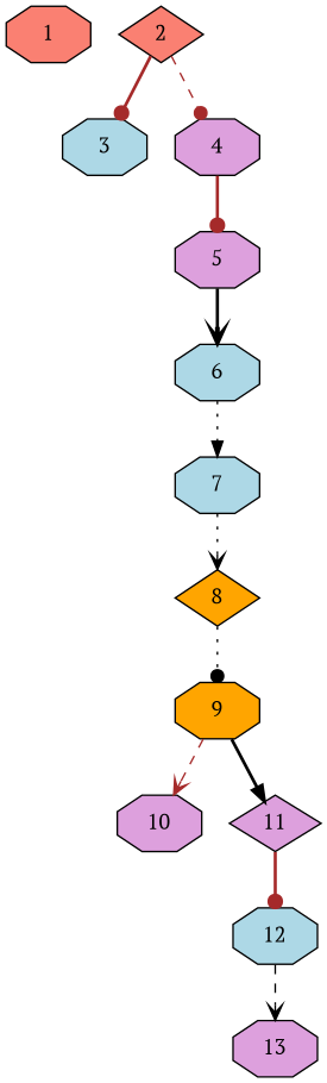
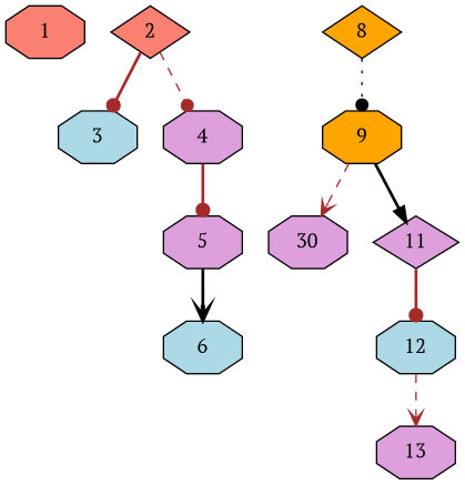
  digraph {
    fontname="PT Serif"
    node [alpha=0.08 fillcolor=plum fontname="PT Serif" shape=octagon style=filled]
    edge [arrowhead=dot color=black fontname="PT Serif" style=bold]
    1 [expect_size=1043550883968712704 fillcolor=salmon]
    2 [alpha=0.16 expect_size=16337430535092660 fillcolor=salmon shape=diamond]
    3 [expect_size=6945661235115058 fillcolor=lightblue]
    4 [alpha=0.03 expect_size=3717393739145019392]
    5 [alpha=0.04 expect_size=180449113289769]
    6 [alpha=0.07 expect_size=1155420076552943 fillcolor=lightblue]
-   7 [alpha=0.10 expect_size=2874908783794253 fillcolor=lightblue]
    8 [alpha=0.12 expect_size=31708067666167 fillcolor=orange shape=diamond]
    9 [alpha=0.17 expect_size=58634545632641024 fillcolor=orange]
-   10 [alpha=0.19 expect_size=1347498357395816448]
+   10 [alpha=0.19 expect_size=1347498357395816448 label=30]
    11 [alpha=0.00 expect_size=1044086411061276 shape=diamond]
    12 [alpha=0.03 expect_size=441044539370266 fillcolor=lightblue]
    13 [alpha=0.11 expect_size=102266084879408]
    2 -> 3 [color=brown]
    2 -> 4 [color=brown style=dashed]
    4 -> 5 [color=brown]
    5 -> 6 [arrowhead=vee]
-   6 -> 7 [arrowhead=normal style=dotted]
-   7 -> 8 [arrowhead=vee style=dotted]
    8 -> 9 [style=dotted]
    9 -> 10 [arrowhead=vee color=brown style=dashed]
    9 -> 11 [arrowhead=normal]
    11 -> 12 [color=brown]
-   12 -> 13 [arrowhead=vee style=dashed]
+   12 -> 13 [arrowhead=vee color=brown style=dashed]
  }
